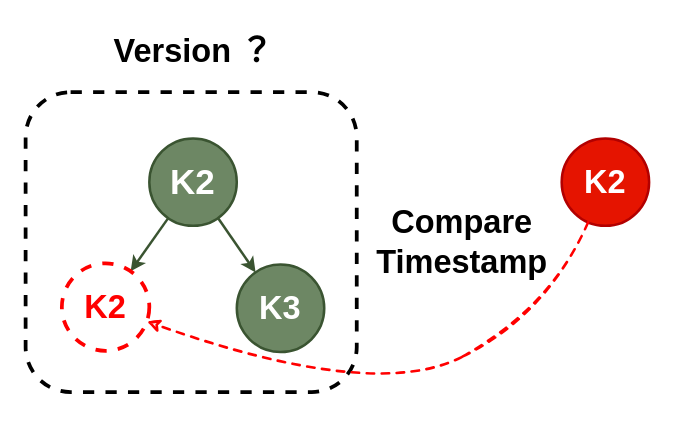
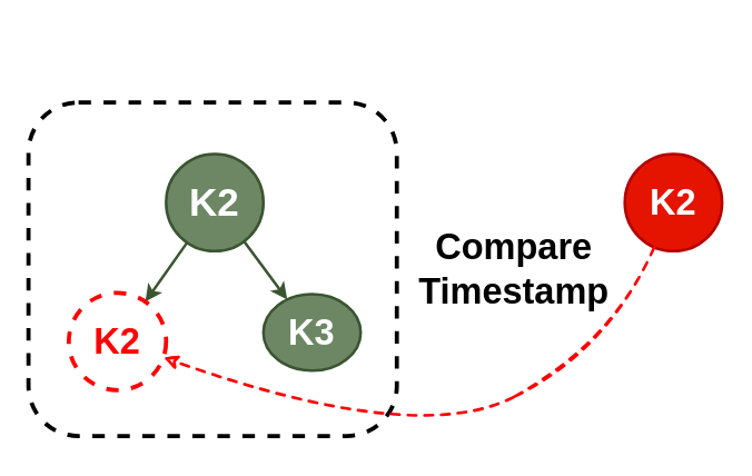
  <mxCell id="0" />
  <mxCell id="1" parent="0" />
  <mxCell id="2" value="" style="rounded=1;whiteSpace=wrap;html=1;strokeWidth=3;fontSize=26;fillColor=none;dashed=1;" parent="1" vertex="1"><mxGeometry x="20" y="73" width="265" height="240" as="geometry" /></mxCell>
  <mxCell id="3" style="rounded=0;orthogonalLoop=1;jettySize=auto;html=1;strokeWidth=2;fillColor=#6d8764;strokeColor=#3A5431;" parent="1" source="5" target="6" edge="1"><mxGeometry relative="1" as="geometry"><mxPoint x="79" y="200" as="targetPoint" /></mxGeometry></mxCell>
  <mxCell id="4" style="edgeStyle=none;rounded=0;orthogonalLoop=1;jettySize=auto;html=1;strokeWidth=2;fillColor=#6d8764;strokeColor=#3A5431;" parent="1" source="5" target="7" edge="1"><mxGeometry relative="1" as="geometry" /></mxCell>
  <mxCell id="5" value="&lt;b&gt;&lt;font style=&quot;font-size: 28px;&quot;&gt;K2&lt;/font&gt;&lt;/b&gt;" style="ellipse;whiteSpace=wrap;html=1;aspect=fixed;strokeWidth=2;fillColor=#6d8764;fontColor=#ffffff;strokeColor=#3A5431;" parent="1" vertex="1"><mxGeometry x="119" y="110" width="70" height="70" as="geometry" /></mxCell>
  <mxCell id="6" value="&lt;font color=&quot;#ff0000&quot; style=&quot;font-size: 26px;&quot;&gt;&lt;b style=&quot;&quot;&gt;K2&lt;/b&gt;&lt;/font&gt;" style="ellipse;whiteSpace=wrap;html=1;aspect=fixed;strokeWidth=3;fillColor=none;fontColor=#ffffff;strokeColor=#FF0000;dashed=1;" parent="1" vertex="1"><mxGeometry x="49" y="210" width="70" height="70" as="geometry" /></mxCell>
- <mxCell id="7" value="&lt;b&gt;&lt;font style=&quot;font-size: 26px;&quot;&gt;K3&lt;/font&gt;&lt;/b&gt;" style="ellipse;whiteSpace=wrap;html=1;aspect=fixed;strokeWidth=2;fillColor=#6d8764;fontColor=#ffffff;strokeColor=#3A5431;" parent="1" vertex="1"><mxGeometry x="189" y="211" width="70" height="70" as="geometry" /></mxCell>
+ <mxCell id="7" value="&lt;b&gt;&lt;font style=&quot;font-size: 26px;&quot;&gt;K3&lt;/font&gt;&lt;/b&gt;" style="ellipse;whiteSpace=wrap;html=1;aspect=fixed;strokeWidth=2;fillColor=#6d8764;fontColor=#ffffff;strokeColor=#3A5431;" parent="1" vertex="1"><mxGeometry x="189" y="211" width="70" height="55" as="geometry" /></mxCell>
  <mxCell id="8" value="&lt;b&gt;&lt;font style=&quot;font-size: 26px;&quot;&gt;K2&lt;/font&gt;&lt;/b&gt;" style="ellipse;whiteSpace=wrap;html=1;aspect=fixed;strokeWidth=2;fillColor=#e51400;fontColor=#ffffff;strokeColor=#B20000;" parent="1" vertex="1"><mxGeometry x="449" y="110" width="70" height="70" as="geometry" /></mxCell>
- <mxCell id="9" value="&lt;b&gt;Version ？&lt;/b&gt;" style="text;html=1;align=center;verticalAlign=middle;resizable=0;points=[];autosize=1;strokeColor=none;fillColor=none;fontSize=26;" parent="1" vertex="1"><mxGeometry x="79" y="20" width="150" height="40" as="geometry" /></mxCell>
  <mxCell id="10" value="" style="curved=1;endArrow=classic;html=1;rounded=0;sketch=1;strokeWidth=2;fontSize=26;dashed=1;strokeColor=#FF0000;" parent="1" source="8" target="6" edge="1"><mxGeometry width="50" height="50" relative="1" as="geometry"><mxPoint x="479" y="230" as="sourcePoint" /><mxPoint x="199" y="400" as="targetPoint" /><Array as="points"><mxPoint x="439" y="250" /><mxPoint x="299" y="320" /></Array></mxGeometry></mxCell>
  <mxCell id="11" value="&lt;b&gt;Compare &lt;br&gt;Timestamp&lt;/b&gt;" style="text;html=1;align=center;verticalAlign=middle;resizable=0;points=[];autosize=1;strokeColor=none;fillColor=none;fontSize=26;rotation=0;" parent="1" vertex="1"><mxGeometry x="289" y="153" width="160" height="80" as="geometry" /></mxCell>
